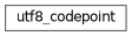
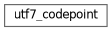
  digraph {
    rankdir=LR
-   n1 [color=grey40 fillcolor=white fontname=Helvetica fontsize=10 height=0.2 label=utf8_codepoint shape=box style=filled width=0.4]
+   n1 [color=grey40 fillcolor=white fontname=Helvetica fontsize=10 height=0.2 label=utf7_codepoint shape=box style=filled width=0.4]
  }
